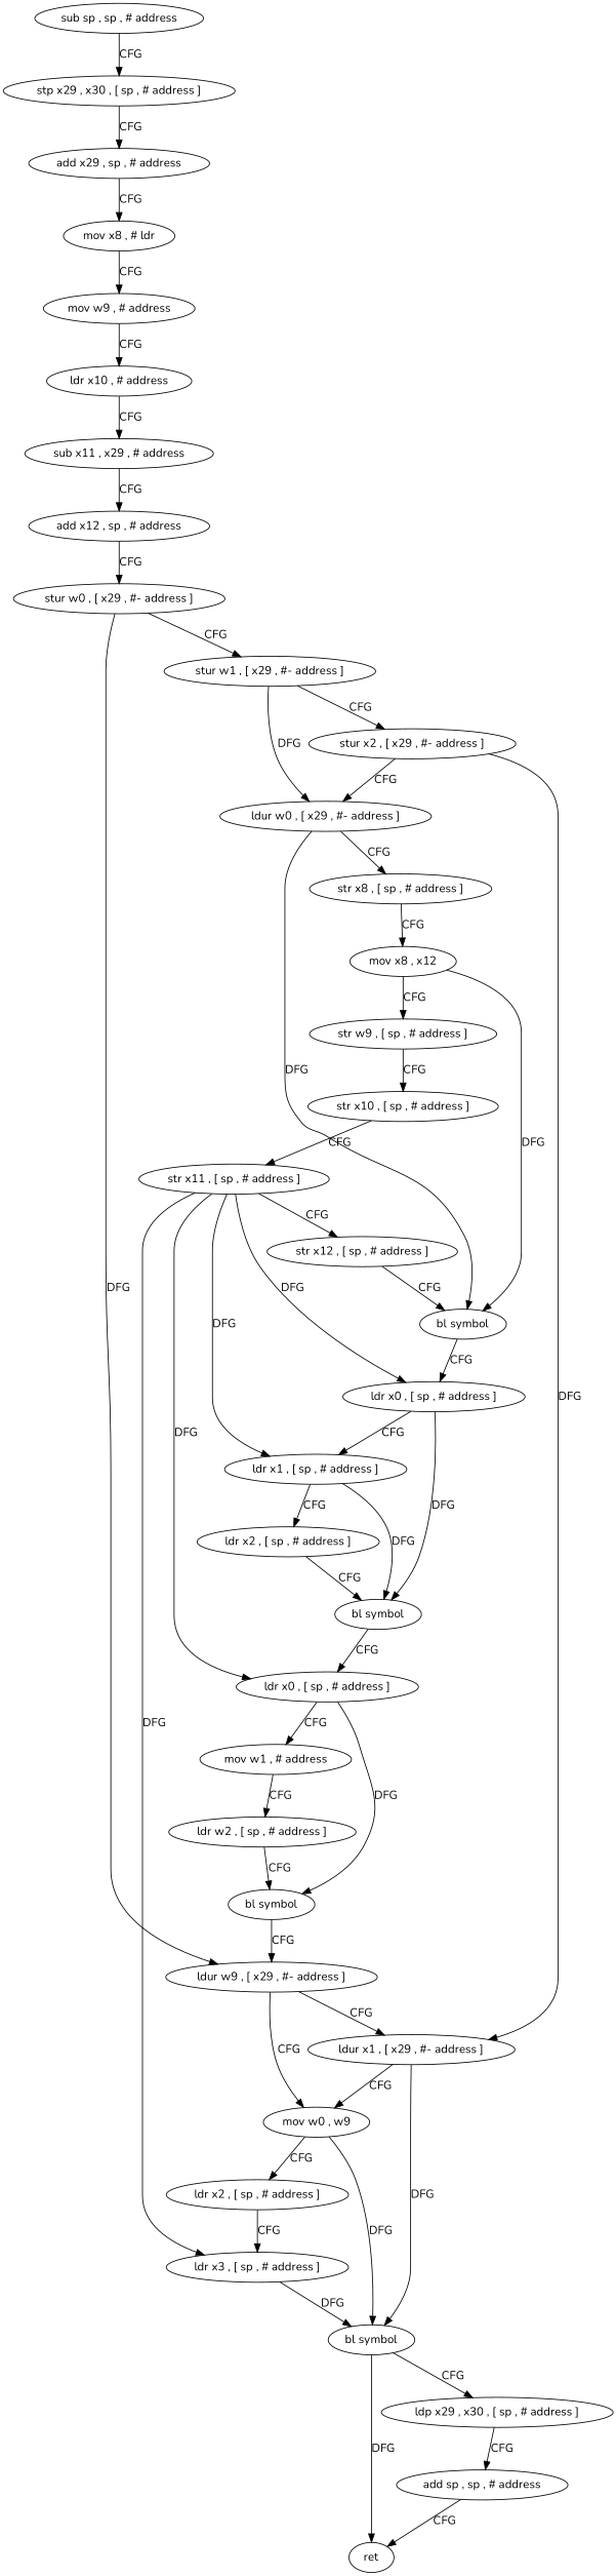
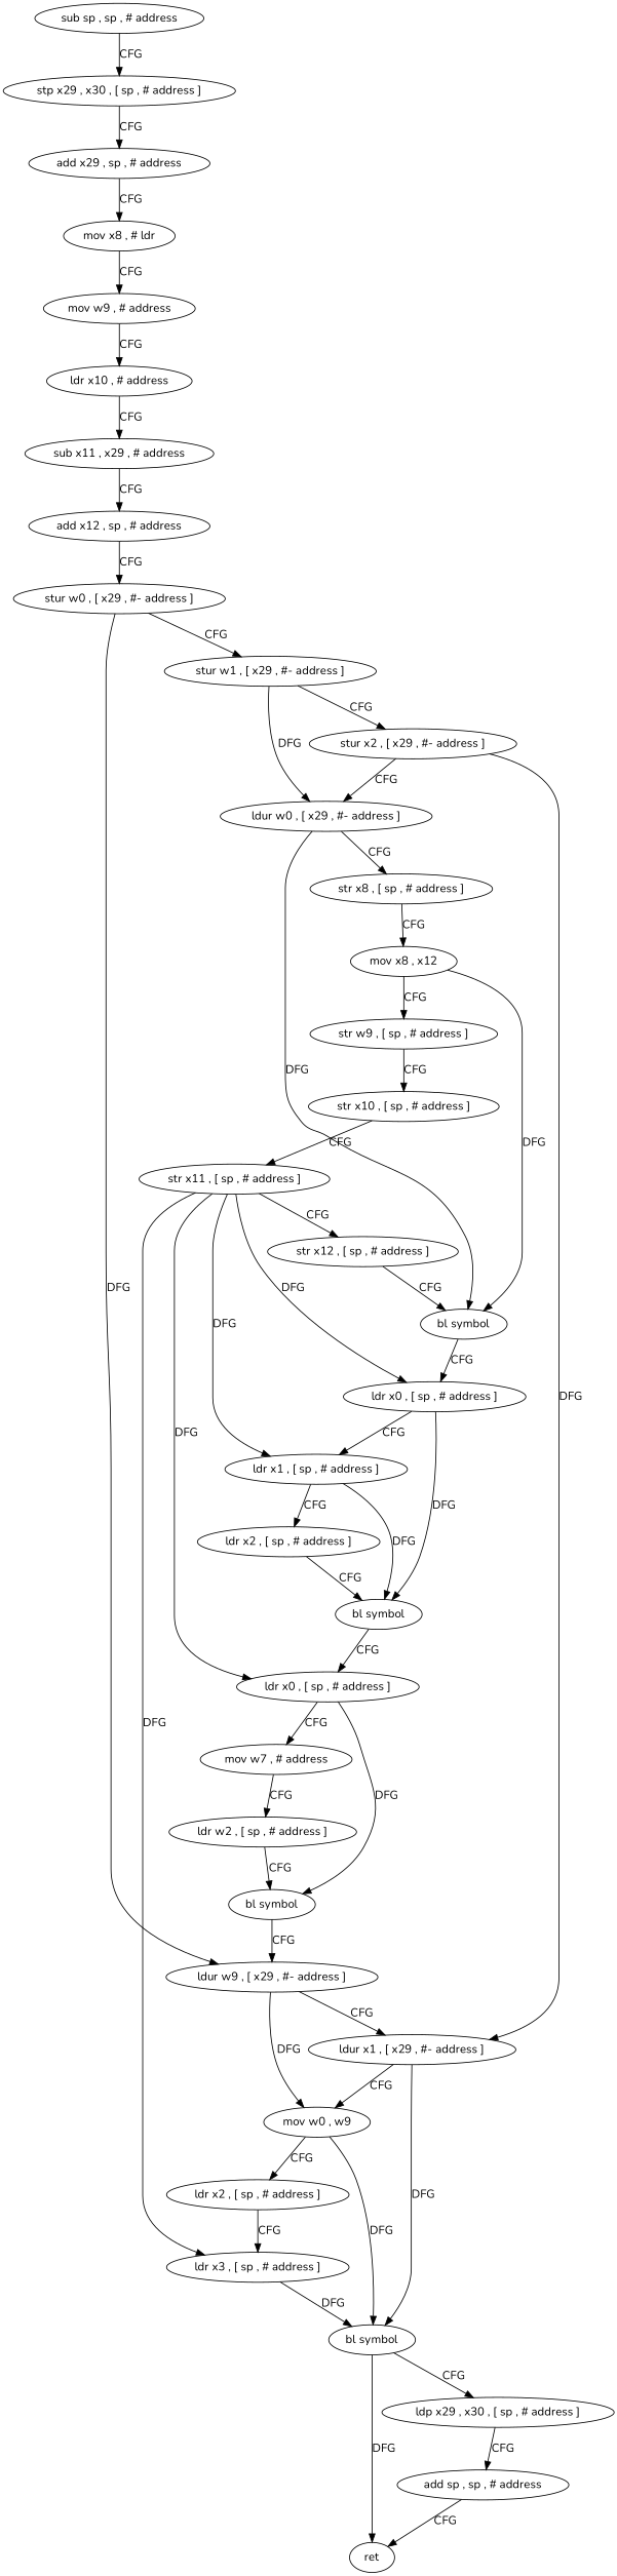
  digraph {
    fontname=Nunito
    node [fontname=Nunito]
    edge [fontname=Nunito]
    n1 [label="sub sp , sp , # address"]
    n2 [label="stp x29 , x30 , [ sp , # address ]"]
    n3 [label="add x29 , sp , # address"]
    n4 [label="mov x8 , # ldr"]
    n5 [label="mov w9 , # address"]
    n6 [label="ldr x10 , # address"]
    n7 [label="sub x11 , x29 , # address"]
    n8 [label="add x12 , sp , # address"]
    n9 [label="stur w0 , [ x29 , #- address ]"]
    n10 [label="stur w1 , [ x29 , #- address ]"]
    n11 [label="ldur w9 , [ x29 , #- address ]"]
    n12 [label="stur x2 , [ x29 , #- address ]"]
    n13 [label="ldur w0 , [ x29 , #- address ]"]
    n14 [label="ldur x1 , [ x29 , #- address ]"]
    n15 [label="mov w0 , w9"]
    n16 [label="str x8 , [ sp , # address ]"]
    n17 [label="bl symbol"]
    n18 [label="bl symbol"]
    n19 [label="mov x8 , x12"]
    n20 [label="ldr x0 , [ sp , # address ]"]
    n21 [label="str w9 , [ sp , # address ]"]
    n22 [label="str x10 , [ sp , # address ]"]
    n23 [label="str x11 , [ sp , # address ]"]
    n24 [label="str x12 , [ sp , # address ]"]
    n25 [label="ldr x0 , [ sp , # address ]"]
    n26 [label="ldr x3 , [ sp , # address ]"]
    n27 [label="ldr x1 , [ sp , # address ]"]
    n28 [label="bl symbol"]
-   n29 [label="mov w1 , # address"]
+   n29 [label="mov w7 , # address"]
    n30 [label="bl symbol"]
    n31 [label="ldr x2 , [ sp , # address ]"]
    n32 [label="ldr w2 , [ sp , # address ]"]
    n33 [label="ldr x2 , [ sp , # address ]"]
    n34 [label="ldp x29 , x30 , [ sp , # address ]"]
    n35 [label=ret]
    n36 [label="add sp , sp , # address"]
    n1 -> n2 [label=CFG]
    n2 -> n3 [label=CFG]
    n3 -> n4 [label=CFG]
    n4 -> n5 [label=CFG]
    n5 -> n6 [label=CFG]
    n6 -> n7 [label=CFG]
    n7 -> n8 [label=CFG]
    n8 -> n9 [label=CFG]
    n9 -> n10 [label=CFG]
    n9 -> n11 [label=DFG]
    n10 -> n12 [label=CFG]
    n10 -> n13 [label=DFG]
    n11 -> n14 [label=CFG]
-   n11 -> n15 [label=CFG]
+   n11 -> n15 [label=DFG]
    n12 -> n13 [label=CFG]
    n12 -> n14 [label=DFG]
    n13 -> n16 [label=CFG]
    n13 -> n17 [label=DFG]
    n14 -> n15 [label=CFG]
    n14 -> n18 [label=DFG]
    n15 -> n18 [label=DFG]
    n15 -> n33 [label=CFG]
    n16 -> n19 [label=CFG]
    n17 -> n20 [label=CFG]
    n18 -> n34 [label=CFG]
    n18 -> n35 [label=DFG]
    n19 -> n17 [label=DFG]
    n19 -> n21 [label=CFG]
    n20 -> n27 [label=CFG]
    n20 -> n28 [label=DFG]
    n21 -> n22 [label=CFG]
    n22 -> n23 [label=CFG]
    n23 -> n20 [label=DFG]
    n23 -> n24 [label=CFG]
    n23 -> n25 [label=DFG]
    n23 -> n26 [label=DFG]
    n23 -> n27 [label=DFG]
    n24 -> n17 [label=CFG]
    n25 -> n29 [label=CFG]
    n25 -> n30 [label=DFG]
    n26 -> n18 [label=DFG]
    n27 -> n28 [label=DFG]
    n27 -> n31 [label=CFG]
    n28 -> n25 [label=CFG]
    n29 -> n32 [label=CFG]
    n30 -> n11 [label=CFG]
    n31 -> n28 [label=CFG]
    n32 -> n30 [label=CFG]
    n33 -> n26 [label=CFG]
    n34 -> n36 [label=CFG]
    n36 -> n35 [label=CFG]
  }
